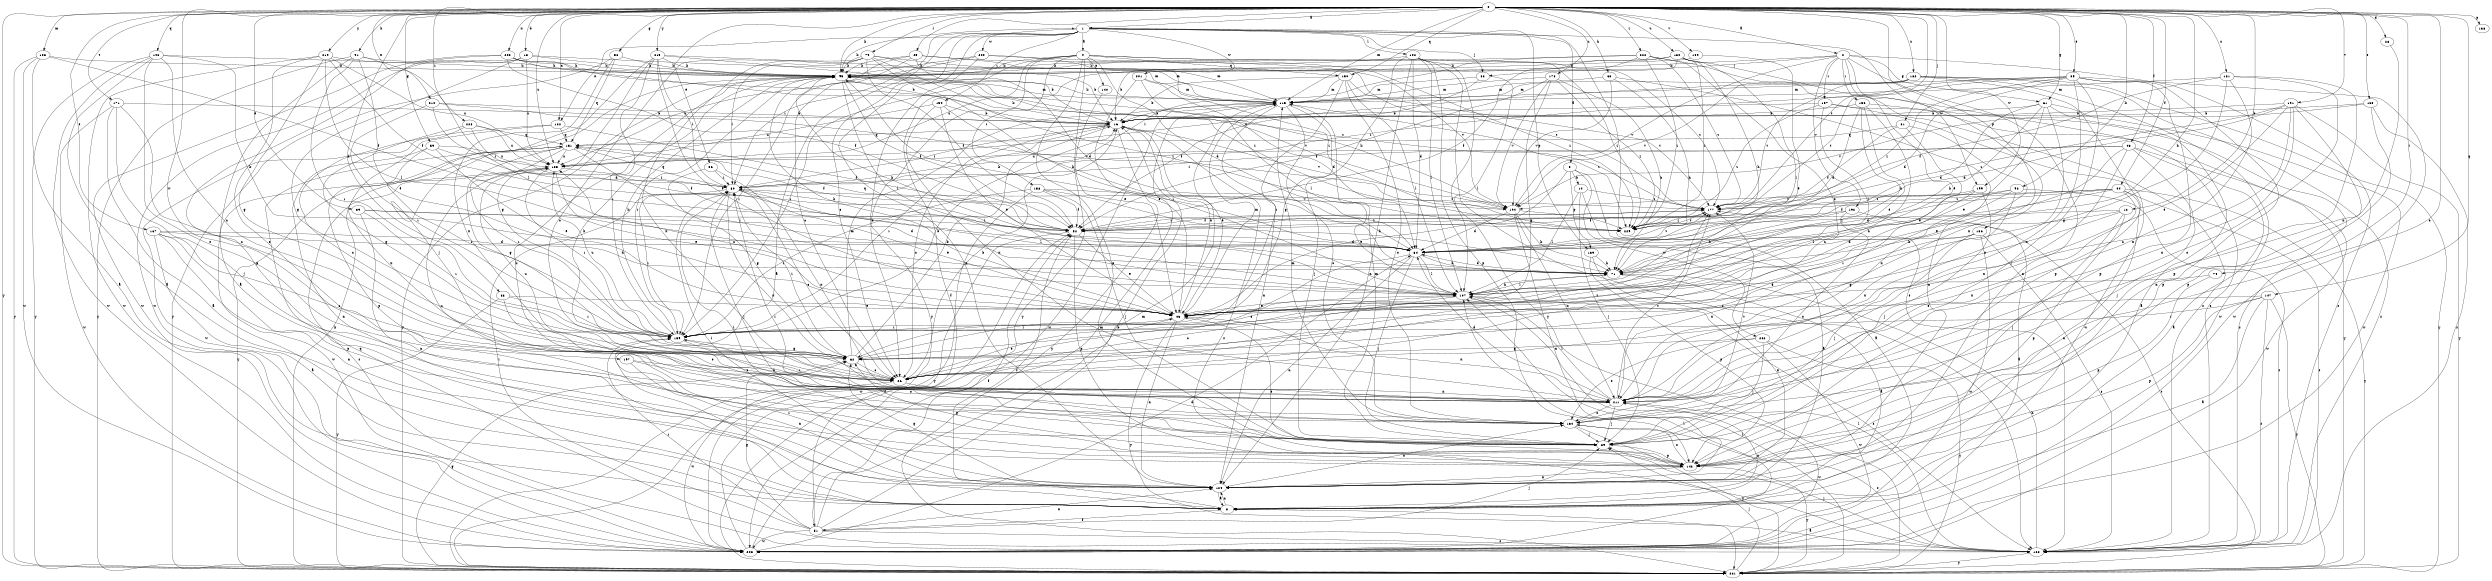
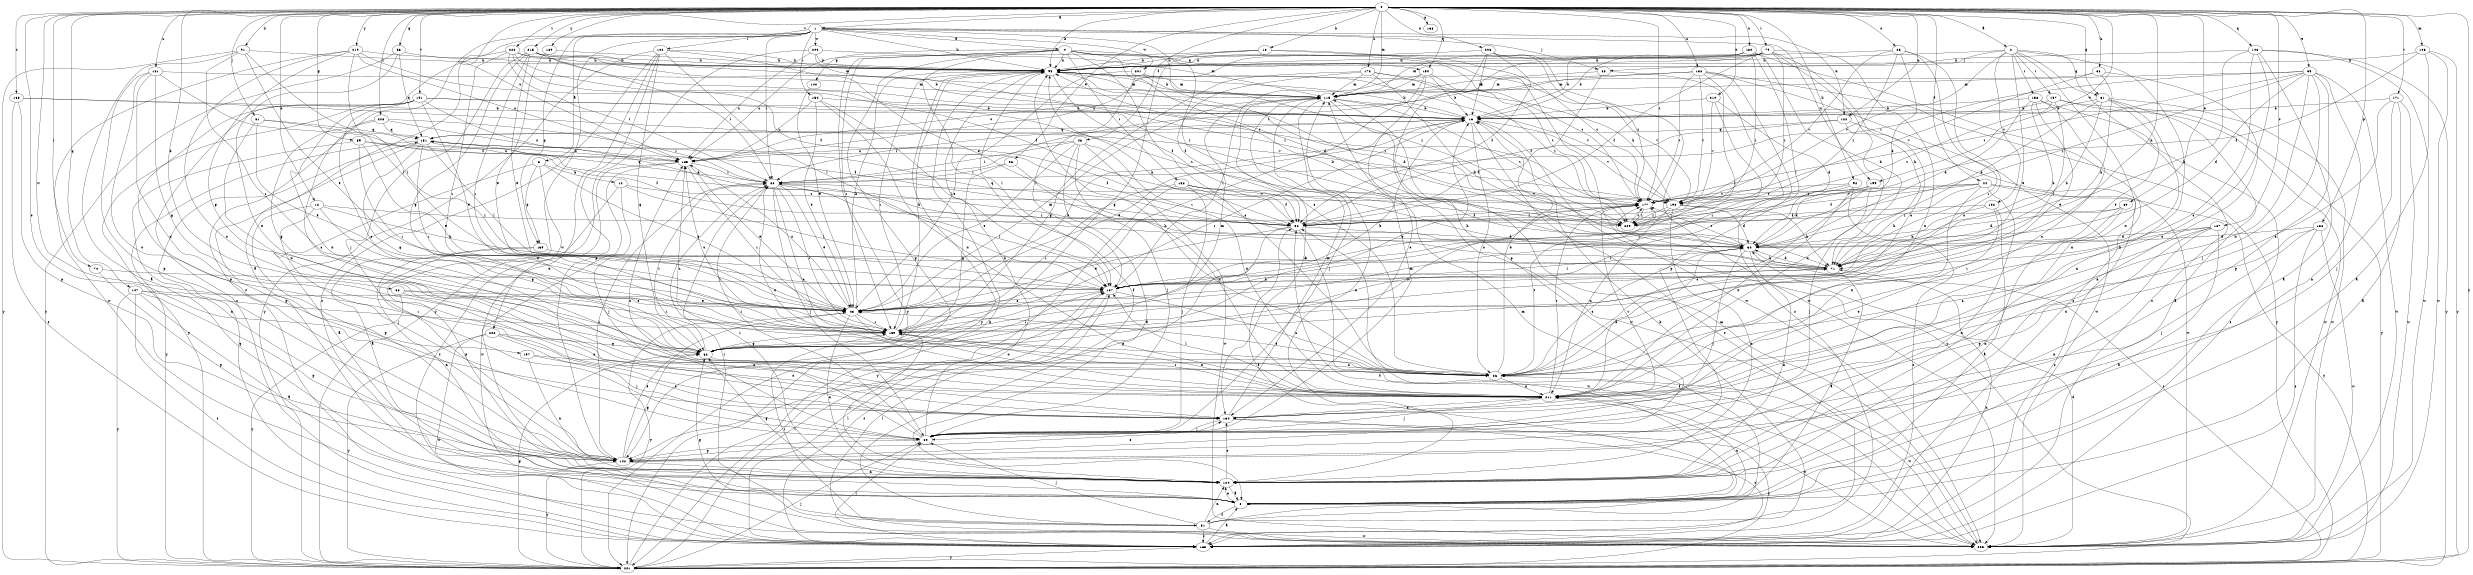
  strict digraph {
    0
    1
    2
    12
    13
    25
-   28
    33
    35
    36
    39
    44
    48
    56
    59
    61
    68
    71
    74
    79
    81
    91
    92
    n24 [label=95]
    108
    115
    122
    134
    136
    138
    146
    147
    150
    163
    167
    171
    177
    178
    180
    181
    182
    185
    189
    191
    197
    199
    208
    210
    215
    219
    221
    222
    228
    3
    4
    8
    26
    80
    88
    102
    124
    139
    154
    168
    200
    201
    43
    156
    157
    192
    194
    211
    142
    229
    62
    89
    203
    34
    159
    52
    151
    16
    107
    14
    202
    51
    140
    158
    0 -> 1 [label=a]
    0 -> 2 [label=a]
    0 -> 12 [label=b]
    0 -> 13 [label=b]
    0 -> 25 [label=c]
-   0 -> 28 [label=d]
    0 -> 33 [label=d]
    0 -> 35 [label=e]
    0 -> 36 [label=e]
    0 -> 39 [label=e]
    0 -> 44 [label=f]
    0 -> 48 [label=f]
    0 -> 56 [label=g]
    0 -> 59 [label=g]
    0 -> 61 [label=g]
    0 -> 68 [label=h]
    0 -> 71 [label=h]
    0 -> 74 [label=i]
    0 -> 79 [label=i]
    0 -> 81 [label=j]
    0 -> 91 [label=k]
    0 -> 92 [label=k]
    0 -> n24 [label=k]
    0 -> 108 [label=m]
    0 -> 115 [label=m]
    0 -> 122 [label=n]
    0 -> 134 [label=o]
    0 -> 136 [label=p]
    0 -> 138 [label=p]
    0 -> 146 [label=q]
    0 -> 147 [label=q]
    0 -> 150 [label=q]
    0 -> 163 [label=s]
    0 -> 167 [label=s]
    0 -> 171 [label=t]
    0 -> 177 [label=t]
    0 -> 178 [label=u]
    0 -> 180 [label=u]
    0 -> 181 [label=u]
    0 -> 182 [label=u]
    0 -> 185 [label=u]
    0 -> 189 [label=v]
    0 -> 191 [label=v]
    0 -> 197 [label=w]
    0 -> 199 [label=w]
    0 -> 208 [label=x]
    0 -> 210 [label=x]
    0 -> 215 [label=y]
    0 -> 219 [label=y]
    0 -> 221 [label=y]
    0 -> 222 [label=z]
    0 -> 228 [label=z]
    1 -> n24 [label=k]
    1 -> 122 [label=n]
    1 -> 199 [label=w]
    1 -> 3 [label=a]
    1 -> 4 [label=a]
    1 -> 8 [label=a]
    1 -> 26 [label=c]
    1 -> 80 [label=i]
    1 -> 88 [label=j]
    1 -> 102 [label=l]
    1 -> 124 [label=n]
    1 -> 139 [label=p]
    1 -> 154 [label=r]
    1 -> 168 [label=s]
    1 -> 200 [label=w]
    1 -> 201 [label=w]
    2 -> 61 [label=g]
    2 -> n24 [label=k]
    2 -> 88 [label=j]
    2 -> 124 [label=n]
    2 -> 168 [label=s]
    2 -> 43 [label=e]
    2 -> 156 [label=r]
    2 -> 157 [label=r]
    2 -> 192 [label=v]
    2 -> 194 [label=v]
    2 -> 211 [label=x]
    12 -> 71 [label=h]
    12 -> 142 [label=p]
    12 -> 229 [label=z]
    12 -> 62 [label=g]
    12 -> 89 [label=j]
    13 -> n24 [label=k]
    13 -> 177 [label=t]
    13 -> 185 [label=u]
    13 -> 62 [label=g]
    13 -> 203 [label=w]
    25 -> n24 [label=k]
    25 -> 26 [label=c]
    25 -> 194 [label=v]
    25 -> 229 [label=z]
    25 -> 34 [label=d]
    25 -> 159 [label=r]
-   28 -> 211 [label=x]
    33 -> 134 [label=o]
    33 -> 221 [label=y]
    33 -> 43 [label=e]
    33 -> 159 [label=r]
    35 -> 115 [label=m]
    35 -> 177 [label=t]
    35 -> 80 [label=i]
    35 -> 124 [label=n]
    35 -> 211 [label=x]
    35 -> 142 [label=p]
    35 -> 229 [label=z]
    35 -> 89 [label=j]
    35 -> 203 [label=w]
    35 -> 34 [label=d]
    36 -> 80 [label=i]
    36 -> 211 [label=x]
    36 -> 62 [label=g]
    39 -> 124 [label=n]
    39 -> 229 [label=z]
    39 -> 34 [label=d]
    39 -> 159 [label=r]
    44 -> 71 [label=h]
    44 -> 177 [label=t]
    44 -> 221 [label=y]
    44 -> 124 [label=n]
    44 -> 168 [label=s]
    44 -> 194 [label=v]
    44 -> 211 [label=x]
    44 -> 52 [label=f]
    48 -> 185 [label=u]
    48 -> 8 [label=a]
    48 -> 80 [label=i]
    48 -> 43 [label=e]
    48 -> 211 [label=x]
    48 -> 89 [label=j]
    48 -> 203 [label=w]
    56 -> n24 [label=k]
    56 -> 221 [label=y]
    56 -> 211 [label=x]
    56 -> 151 [label=q]
    59 -> 185 [label=u]
    59 -> 124 [label=n]
    59 -> 43 [label=e]
    59 -> 159 [label=r]
    59 -> 52 [label=f]
    61 -> 71 [label=h]
    61 -> 8 [label=a]
    61 -> 43 [label=e]
    61 -> 211 [label=x]
    61 -> 203 [label=w]
    61 -> 34 [label=d]
    61 -> 16 [label=b]
    68 -> 71 [label=h]
    68 -> 115 [label=m]
    68 -> 124 [label=n]
    68 -> 194 [label=v]
    71 -> n24 [label=k]
    71 -> 8 [label=a]
    71 -> 34 [label=d]
    71 -> 107 [label=l]
    74 -> 142 [label=p]
    74 -> 107 [label=l]
    79 -> 71 [label=h]
    79 -> n24 [label=k]
    79 -> 115 [label=m]
    79 -> 26 [label=c]
    79 -> 80 [label=i]
    79 -> 211 [label=x]
    79 -> 229 [label=z]
    79 -> 52 [label=f]
    79 -> 16 [label=b]
    81 -> 43 [label=e]
    81 -> 211 [label=x]
    81 -> 52 [label=f]
    81 -> 151 [label=q]
    91 -> n24 [label=k]
    91 -> 221 [label=y]
    91 -> 8 [label=a]
    91 -> 43 [label=e]
    91 -> 159 [label=r]
    91 -> 107 [label=l]
    92 -> 177 [label=t]
    92 -> 168 [label=s]
    92 -> 211 [label=x]
    92 -> 34 [label=d]
    92 -> 159 [label=r]
    n24 -> 115 [label=m]
    n24 -> 221 [label=y]
    n24 -> 194 [label=v]
    n24 -> 229 [label=z]
    n24 -> 159 [label=r]
    n24 -> 52 [label=f]
    n24 -> 107 [label=l]
    108 -> n24 [label=k]
    108 -> 221 [label=y]
    108 -> 8 [label=a]
    108 -> 203 [label=w]
    108 -> 52 [label=f]
    115 -> n24 [label=k]
    115 -> 134 [label=o]
    115 -> 124 [label=n]
    115 -> 229 [label=z]
    115 -> 89 [label=j]
    115 -> 203 [label=w]
    115 -> 16 [label=b]
    122 -> 211 [label=x]
    122 -> 203 [label=w]
    122 -> 52 [label=f]
    122 -> 151 [label=q]
    134 -> 115 [label=m]
    134 -> 177 [label=t]
    134 -> 221 [label=y]
    134 -> 168 [label=s]
    134 -> 89 [label=j]
    136 -> 168 [label=s]
    136 -> 211 [label=x]
    136 -> 89 [label=j]
    136 -> 203 [label=w]
    136 -> 34 [label=d]
    146 -> 71 [label=h]
    146 -> n24 [label=k]
    146 -> 134 [label=o]
    146 -> 221 [label=y]
    146 -> 8 [label=a]
    146 -> 26 [label=c]
    146 -> 203 [label=w]
    147 -> 221 [label=y]
    147 -> 8 [label=a]
    147 -> 168 [label=s]
    147 -> 43 [label=e]
    147 -> 142 [label=p]
    147 -> 159 [label=r]
    150 -> 115 [label=m]
    150 -> 134 [label=o]
    150 -> 177 [label=t]
    150 -> 159 [label=r]
    150 -> 16 [label=b]
    150 -> 107 [label=l]
    163 -> 168 [label=s]
    163 -> 194 [label=v]
    163 -> 142 [label=p]
    163 -> 16 [label=b]
    167 -> 71 [label=h]
    167 -> 8 [label=a]
    167 -> 26 [label=c]
    167 -> 124 [label=n]
    167 -> 142 [label=p]
    167 -> 34 [label=d]
    171 -> 8 [label=a]
    171 -> 26 [label=c]
    171 -> 89 [label=j]
    171 -> 203 [label=w]
    171 -> 16 [label=b]
    177 -> 229 [label=z]
    177 -> 52 [label=f]
    178 -> 71 [label=h]
    178 -> 115 [label=m]
    178 -> 194 [label=v]
    178 -> 229 [label=z]
    178 -> 62 [label=g]
    178 -> 52 [label=f]
    180 -> 71 [label=h]
    180 -> n24 [label=k]
    180 -> 185 [label=u]
    180 -> 168 [label=s]
    180 -> 229 [label=z]
    180 -> 16 [label=b]
    180 -> 107 [label=l]
    181 -> 115 [label=m]
    181 -> 134 [label=o]
    181 -> 211 [label=x]
    181 -> 142 [label=p]
    181 -> 62 [label=g]
    181 -> 52 [label=f]
    182 -> 115 [label=m]
    182 -> 177 [label=t]
    182 -> 185 [label=u]
    182 -> 221 [label=y]
    182 -> 168 [label=s]
    182 -> 194 [label=v]
    182 -> 142 [label=p]
    182 -> 203 [label=w]
    185 -> 80 [label=i]
    185 -> 168 [label=s]
    185 -> 43 [label=e]
    185 -> 203 [label=w]
    185 -> 159 [label=r]
    189 -> n24 [label=k]
    189 -> 43 [label=e]
    191 -> 221 [label=y]
    191 -> 26 [label=c]
    191 -> 43 [label=e]
    191 -> 211 [label=x]
    191 -> 142 [label=p]
    191 -> 229 [label=z]
    191 -> 34 [label=d]
    191 -> 16 [label=b]
    197 -> 134 [label=o]
    197 -> 26 [label=c]
    197 -> 124 [label=n]
    199 -> 177 [label=t]
    199 -> 26 [label=c]
    199 -> 89 [label=j]
    199 -> 107 [label=l]
    208 -> n24 [label=k]
    208 -> 177 [label=t]
    208 -> 142 [label=p]
    208 -> 203 [label=w]
    208 -> 52 [label=f]
    208 -> 16 [label=b]
    210 -> 194 [label=v]
    210 -> 34 [label=d]
    210 -> 159 [label=r]
    210 -> 16 [label=b]
    215 -> n24 [label=k]
    215 -> 115 [label=m]
    215 -> 80 [label=i]
    215 -> 43 [label=e]
    215 -> 62 [label=g]
    215 -> 89 [label=j]
    215 -> 159 [label=r]
    215 -> 16 [label=b]
    219 -> n24 [label=k]
    219 -> 134 [label=o]
    219 -> 185 [label=u]
    219 -> 62 [label=g]
    219 -> 203 [label=w]
    219 -> 52 [label=f]
    219 -> 107 [label=l]
    221 -> n24 [label=k]
    221 -> 177 [label=t]
    221 -> 62 [label=g]
    221 -> 89 [label=j]
    221 -> 107 [label=l]
    222 -> n24 [label=k]
    222 -> 177 [label=t]
    222 -> 80 [label=i]
    222 -> 168 [label=s]
    222 -> 229 [label=z]
    222 -> 159 [label=r]
    222 -> 52 [label=f]
    228 -> 185 [label=u]
    228 -> 26 [label=c]
    228 -> 80 [label=i]
    228 -> 62 [label=g]
    228 -> 151 [label=q]
    3 -> 8 [label=a]
    3 -> 139 [label=p]
    3 -> 43 [label=e]
    3 -> 14 [label=b]
    3 -> 202 [label=w]
    4 -> n24 [label=k]
    4 -> 150 [label=q]
    4 -> 177 [label=t]
    4 -> 221 [label=y]
    4 -> 26 [label=c]
    4 -> 142 [label=p]
    4 -> 229 [label=z]
    4 -> 34 [label=d]
    4 -> 159 [label=r]
    4 -> 51 [label=f]
    4 -> 140 [label=p]
    4 -> 158 [label=r]
    8 -> 124 [label=n]
    8 -> 211 [label=x]
    8 -> 52 [label=f]
    8 -> 51 [label=f]
    26 -> n24 [label=k]
    26 -> 177 [label=t]
    26 -> 185 [label=u]
    26 -> 43 [label=e]
    26 -> 211 [label=x]
    26 -> 203 [label=w]
    26 -> 16 [label=b]
    80 -> 177 [label=t]
    80 -> 26 [label=c]
    80 -> 43 [label=e]
    80 -> 211 [label=x]
    80 -> 89 [label=j]
    80 -> 159 [label=r]
    80 -> 151 [label=q]
    80 -> 107 [label=l]
    88 -> 115 [label=m]
    88 -> 52 [label=f]
    88 -> 107 [label=l]
    102 -> n24 [label=k]
    102 -> 221 [label=y]
    102 -> 124 [label=n]
    102 -> 168 [label=s]
    102 -> 142 [label=p]
    102 -> 62 [label=g]
    102 -> 34 [label=d]
    102 -> 107 [label=l]
    124 -> 134 [label=o]
    124 -> 8 [label=a]
    124 -> 80 [label=i]
    124 -> 62 [label=g]
    124 -> 159 [label=r]
    139 -> 71 [label=h]
    139 -> 124 [label=n]
    139 -> 142 [label=p]
    154 -> 185 [label=u]
    154 -> 43 [label=e]
    154 -> 211 [label=x]
    154 -> 16 [label=b]
    154 -> 107 [label=l]
    168 -> 71 [label=h]
    168 -> 221 [label=y]
    168 -> 8 [label=a]
    168 -> 89 [label=j]
    168 -> 151 [label=q]
    168 -> 107 [label=l]
    200 -> n24 [label=k]
    200 -> 115 [label=m]
    200 -> 185 [label=u]
    200 -> 221 [label=y]
    200 -> 229 [label=z]
    201 -> 115 [label=m]
    201 -> 43 [label=e]
    201 -> 34 [label=d]
    201 -> 107 [label=l]
    43 -> n24 [label=k]
    43 -> 115 [label=m]
    43 -> 185 [label=u]
    43 -> 221 [label=y]
    43 -> 124 [label=n]
    43 -> 211 [label=x]
    43 -> 159 [label=r]
    43 -> 16 [label=b]
    156 -> 71 [label=h]
    156 -> 26 [label=c]
    156 -> 168 [label=s]
    156 -> 43 [label=e]
    156 -> 34 [label=d]
    156 -> 16 [label=b]
    157 -> 221 [label=y]
    157 -> 229 [label=z]
    157 -> 203 [label=w]
    157 -> 16 [label=b]
    157 -> 107 [label=l]
    192 -> 71 [label=h]
    192 -> 134 [label=o]
    192 -> 8 [label=a]
    192 -> 52 [label=f]
    194 -> 71 [label=h]
    194 -> n24 [label=k]
    194 -> 124 [label=n]
    194 -> 211 [label=x]
    194 -> 229 [label=z]
    194 -> 34 [label=d]
    211 -> 134 [label=o]
    211 -> 177 [label=t]
    211 -> 89 [label=j]
    211 -> 203 [label=w]
    211 -> 34 [label=d]
    211 -> 159 [label=r]
    211 -> 107 [label=l]
    142 -> 134 [label=o]
    142 -> 221 [label=y]
    142 -> 80 [label=i]
    142 -> 124 [label=n]
    142 -> 43 [label=e]
    142 -> 62 [label=g]
    229 -> 177 [label=t]
    62 -> 115 [label=m]
+   62 -> 177 [label=t]
    62 -> 26 [label=c]
    62 -> 80 [label=i]
    62 -> 16 [label=b]
    62 -> 107 [label=l]
    89 -> n24 [label=k]
    89 -> 115 [label=m]
    89 -> 185 [label=u]
    89 -> 80 [label=i]
    89 -> 142 [label=p]
    203 -> 115 [label=m]
    203 -> 34 [label=d]
    203 -> 52 [label=f]
    203 -> 107 [label=l]
    34 -> 71 [label=h]
    34 -> n24 [label=k]
    34 -> 177 [label=t]
    34 -> 26 [label=c]
    34 -> 80 [label=i]
    34 -> 124 [label=n]
    34 -> 89 [label=j]
    34 -> 107 [label=l]
    159 -> n24 [label=k]
    159 -> 185 [label=u]
    159 -> 211 [label=x]
    159 -> 62 [label=g]
    159 -> 16 [label=b]
    52 -> 177 [label=t]
    52 -> 43 [label=e]
    52 -> 142 [label=p]
    52 -> 203 [label=w]
    52 -> 34 [label=d]
    52 -> 151 [label=q]
    151 -> 185 [label=u]
    151 -> 221 [label=y]
    151 -> 142 [label=p]
    151 -> 62 [label=g]
    151 -> 159 [label=r]
    151 -> 52 [label=f]
    151 -> 107 [label=l]
    16 -> n24 [label=k]
    16 -> 221 [label=y]
    16 -> 26 [label=c]
    16 -> 80 [label=i]
    16 -> 168 [label=s]
    16 -> 43 [label=e]
    16 -> 194 [label=v]
    16 -> 159 [label=r]
    16 -> 151 [label=q]
    107 -> 71 [label=h]
    107 -> 26 [label=c]
    107 -> 168 [label=s]
    107 -> 43 [label=e]
    14 -> 177 [label=t]
    14 -> 8 [label=a]
    14 -> 89 [label=j]
    14 -> 107 [label=l]
    202 -> 134 [label=o]
    202 -> 221 [label=y]
    202 -> 62 [label=g]
    202 -> 89 [label=j]
    202 -> 203 [label=w]
    51 -> 115 [label=m]
    51 -> 80 [label=i]
    51 -> 124 [label=n]
    51 -> 168 [label=s]
    51 -> 62 [label=g]
    51 -> 89 [label=j]
    51 -> 203 [label=w]
    51 -> 159 [label=r]
    51 -> 52 [label=f]
    51 -> 16 [label=b]
    140 -> 43 [label=e]
    158 -> 71 [label=h]
    158 -> 221 [label=y]
    158 -> 194 [label=v]
    158 -> 89 [label=j]
    158 -> 159 [label=r]
    158 -> 52 [label=f]
  }
